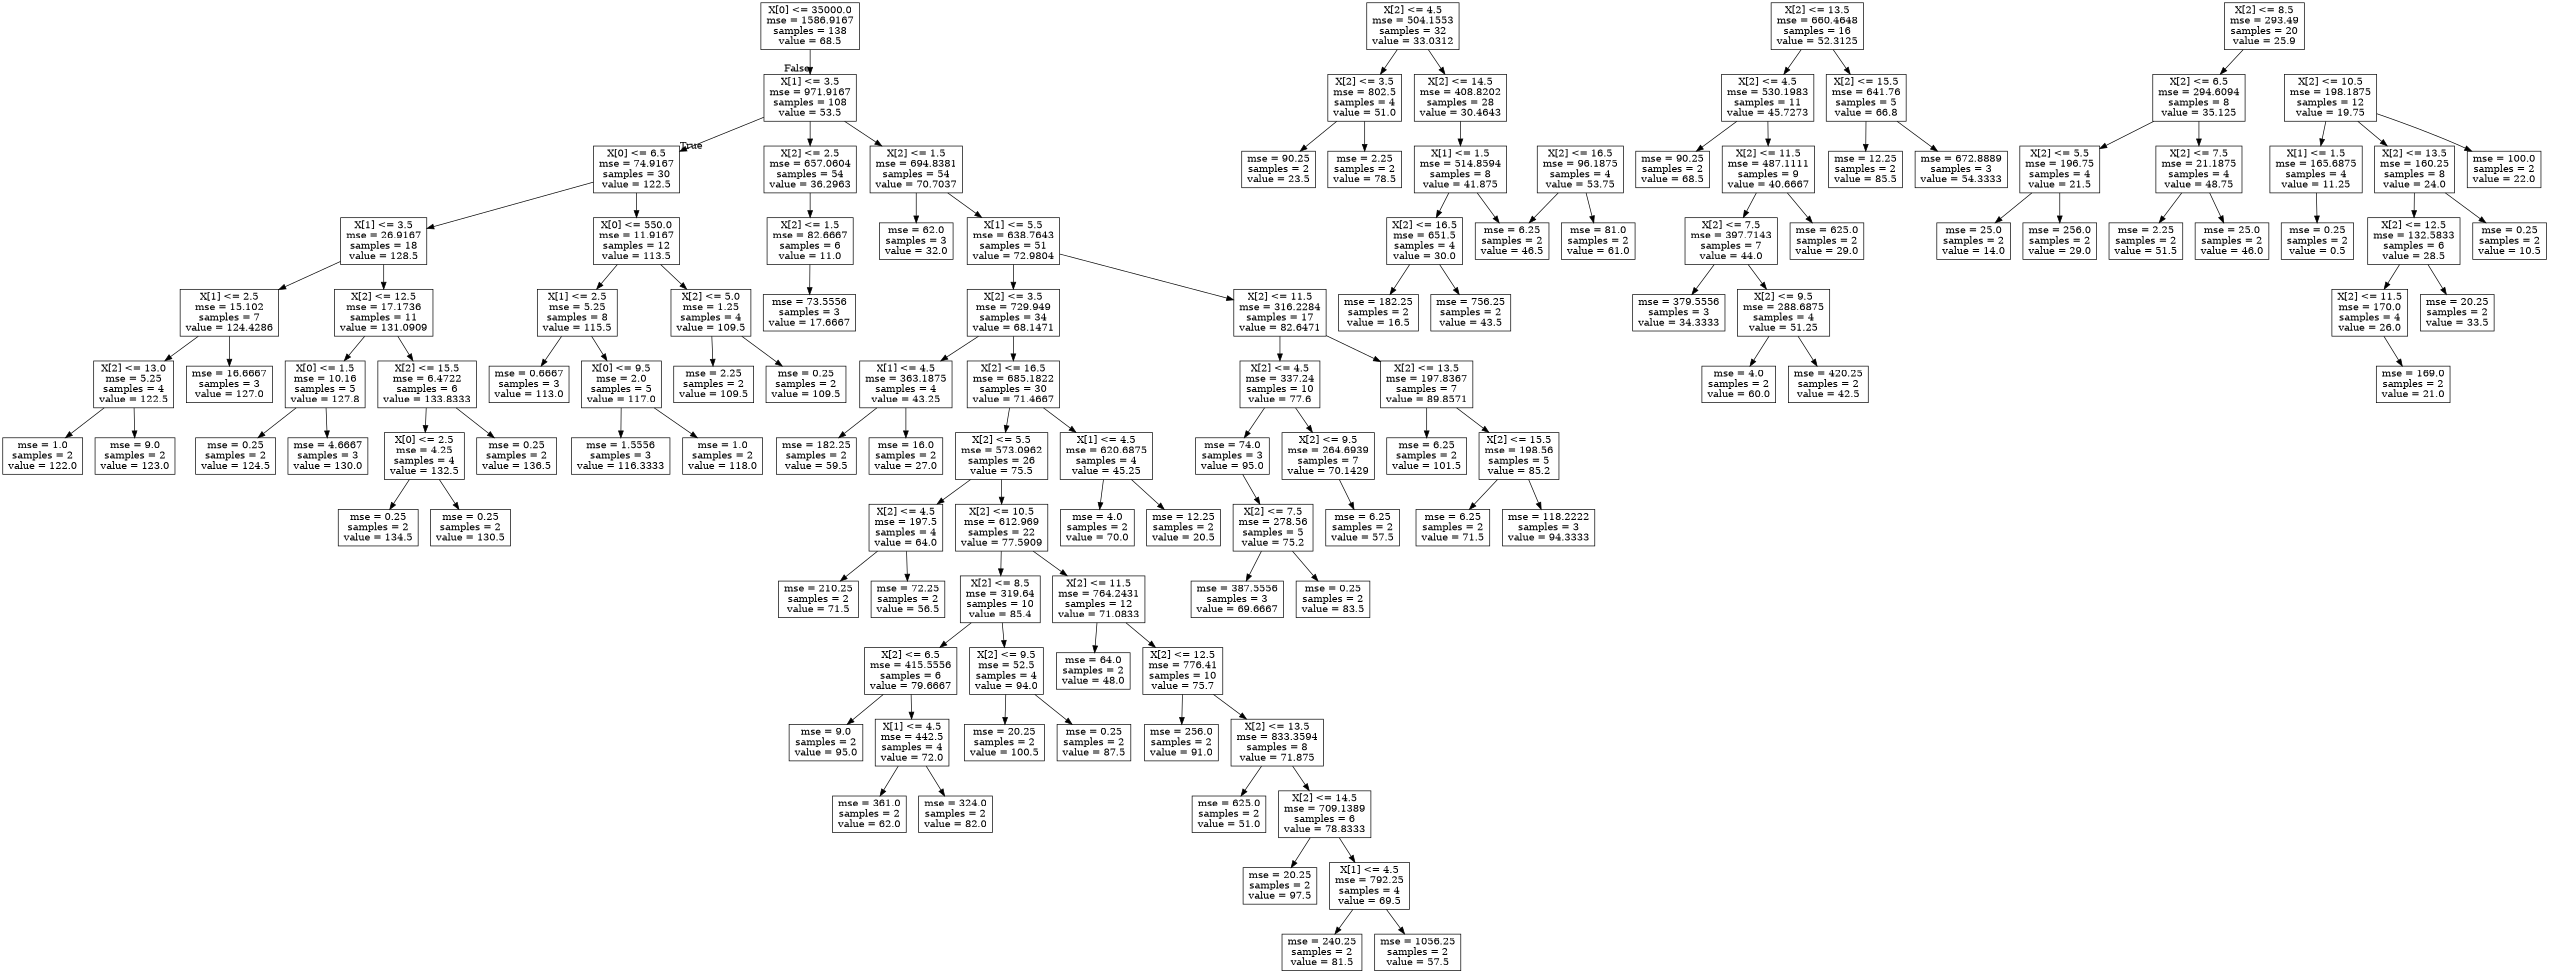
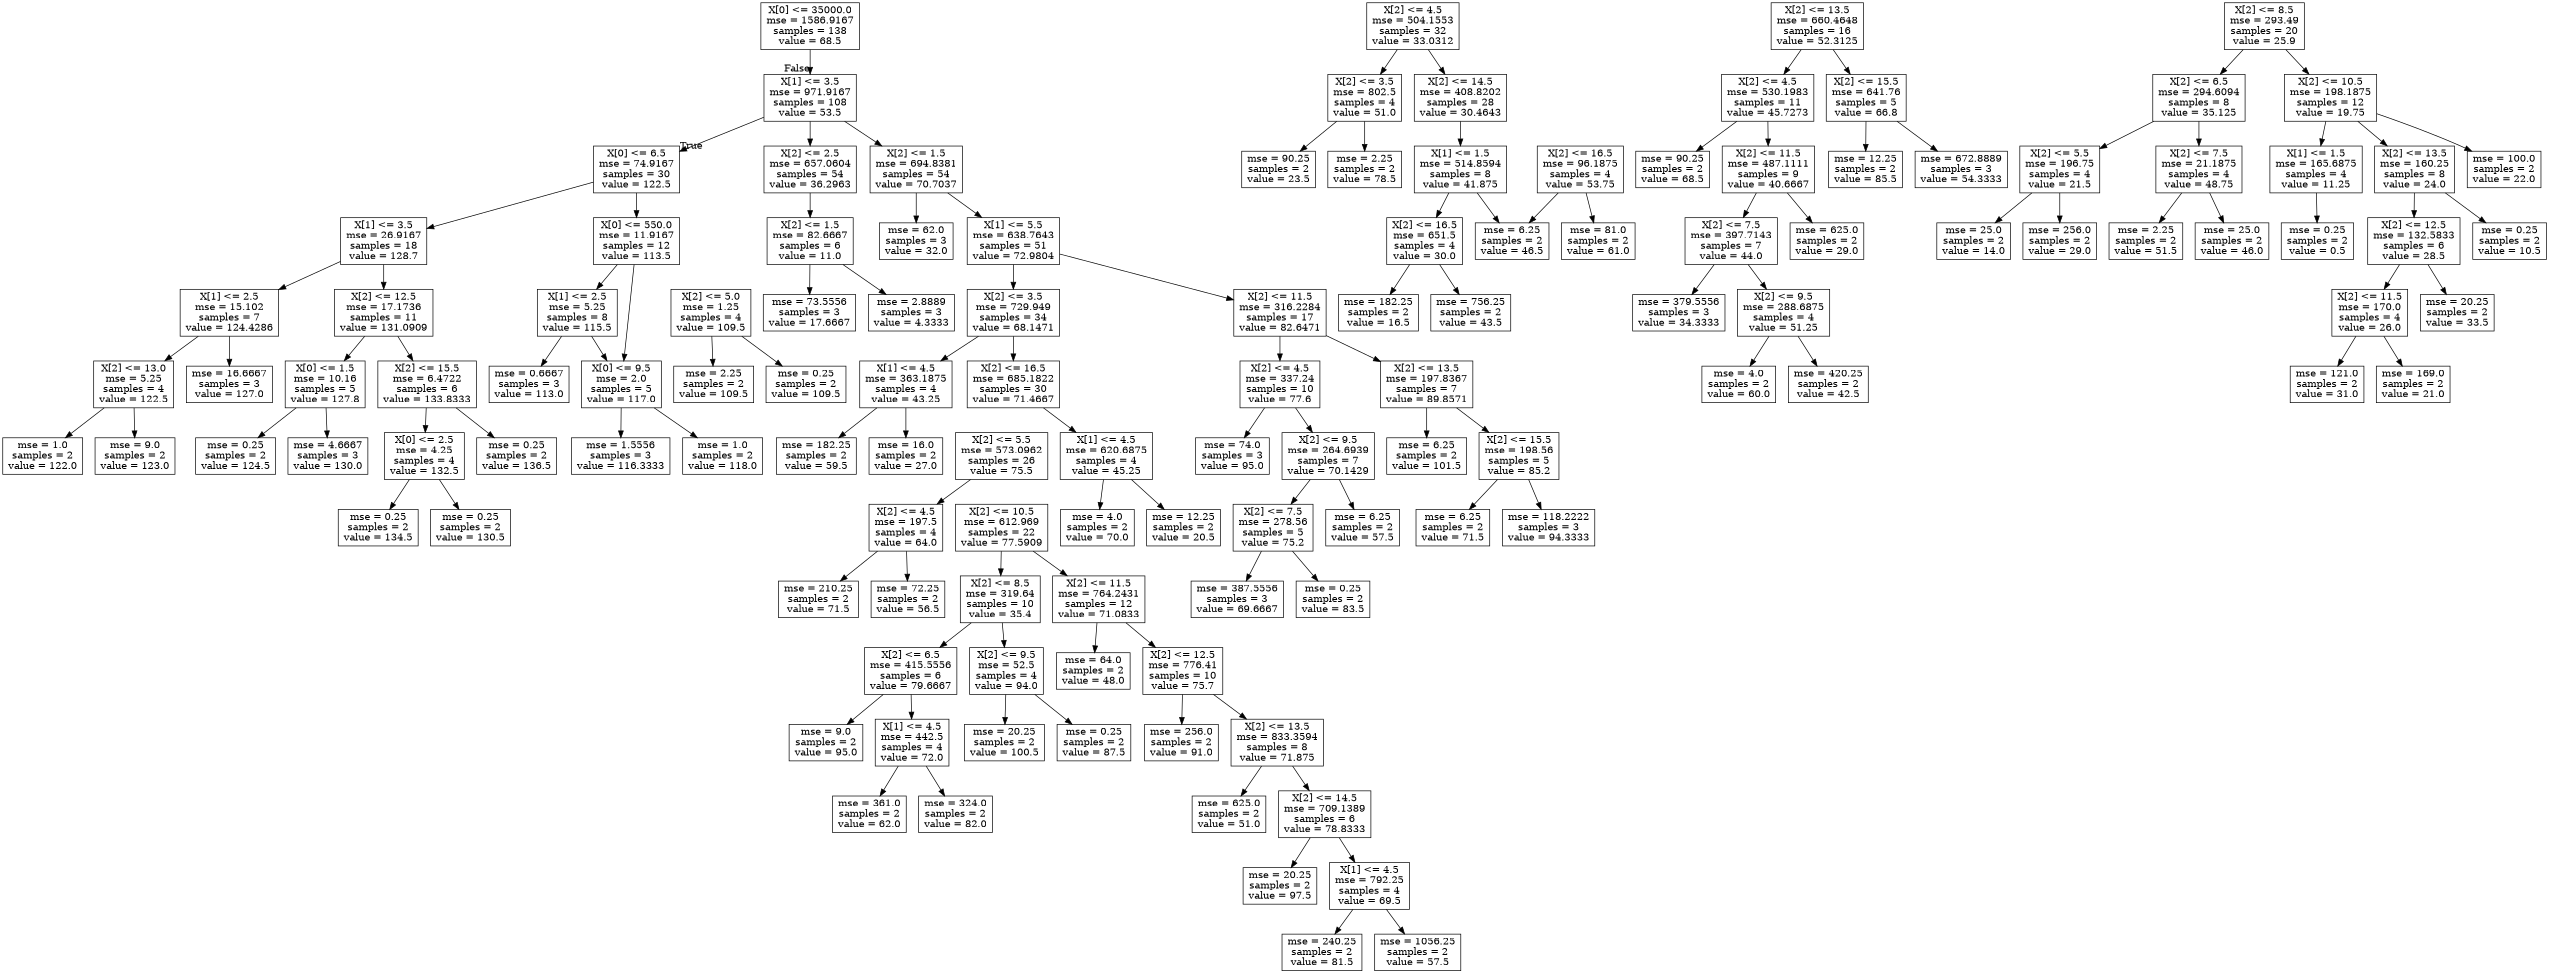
  digraph {
    node [shape=box]
    n1 [label="X[0] <= 35000.0\nmse = 1586.9167\nsamples = 138\nvalue = 68.5"]
    n2 [label="X[1] <= 3.5\nmse = 971.9167\nsamples = 108\nvalue = 53.5"]
    n3 [label="X[0] <= 6.5\nmse = 74.9167\nsamples = 30\nvalue = 122.5"]
-   n4 [label="X[1] <= 3.5\nmse = 26.9167\nsamples = 18\nvalue = 128.5"]
+   n4 [label="X[1] <= 3.5\nmse = 26.9167\nsamples = 18\nvalue = 128.7"]
    n5 [label="X[0] <= 550.0\nmse = 11.9167\nsamples = 12\nvalue = 113.5"]
    n6 [label="X[2] <= 2.5\nmse = 657.0604\nsamples = 54\nvalue = 36.2963"]
    n7 [label="X[2] <= 1.5\nmse = 694.8381\nsamples = 54\nvalue = 70.7037"]
    n8 [label="X[1] <= 2.5\nmse = 15.102\nsamples = 7\nvalue = 124.4286"]
    n9 [label="X[2] <= 12.5\nmse = 17.1736\nsamples = 11\nvalue = 131.0909"]
    n10 [label="X[1] <= 2.5\nmse = 5.25\nsamples = 8\nvalue = 115.5"]
    n11 [label="X[2] <= 5.0\nmse = 1.25\nsamples = 4\nvalue = 109.5"]
    n12 [label="X[2] <= 13.0\nmse = 5.25\nsamples = 4\nvalue = 122.5"]
    n13 [label="mse = 16.6667\nsamples = 3\nvalue = 127.0"]
    n14 [label="X[0] <= 1.5\nmse = 10.16\nsamples = 5\nvalue = 127.8"]
    n15 [label="X[2] <= 15.5\nmse = 6.4722\nsamples = 6\nvalue = 133.8333"]
    n16 [label="mse = 1.0\nsamples = 2\nvalue = 122.0"]
    n17 [label="mse = 9.0\nsamples = 2\nvalue = 123.0"]
    n18 [label="mse = 0.25\nsamples = 2\nvalue = 124.5"]
    n19 [label="mse = 4.6667\nsamples = 3\nvalue = 130.0"]
    n20 [label="X[0] <= 2.5\nmse = 4.25\nsamples = 4\nvalue = 132.5"]
    n21 [label="mse = 0.25\nsamples = 2\nvalue = 136.5"]
    n22 [label="mse = 0.25\nsamples = 2\nvalue = 134.5"]
    n23 [label="mse = 0.25\nsamples = 2\nvalue = 130.5"]
    n24 [label="mse = 0.6667\nsamples = 3\nvalue = 113.0"]
    n25 [label="X[0] <= 9.5\nmse = 2.0\nsamples = 5\nvalue = 117.0"]
    n26 [label="mse = 2.25\nsamples = 2\nvalue = 109.5"]
    n27 [label="mse = 0.25\nsamples = 2\nvalue = 109.5"]
    n28 [label="mse = 1.5556\nsamples = 3\nvalue = 116.3333"]
    n29 [label="mse = 1.0\nsamples = 2\nvalue = 118.0"]
    n30 [label="X[2] <= 1.5\nmse = 82.6667\nsamples = 6\nvalue = 11.0"]
    n31 [label="mse = 62.0\nsamples = 3\nvalue = 32.0"]
    n32 [label="X[1] <= 5.5\nmse = 638.7643\nsamples = 51\nvalue = 72.9804"]
    n33 [label="mse = 73.5556\nsamples = 3\nvalue = 17.6667"]
+   n34 [label="mse = 2.8889\nsamples = 3\nvalue = 4.3333"]
    n35 [label="X[2] <= 4.5\nmse = 504.1553\nsamples = 32\nvalue = 33.0312"]
    n36 [label="X[2] <= 3.5\nmse = 802.5\nsamples = 4\nvalue = 51.0"]
    n37 [label="X[2] <= 14.5\nmse = 408.8202\nsamples = 28\nvalue = 30.4643"]
    n38 [label="X[2] <= 13.5\nmse = 660.4648\nsamples = 16\nvalue = 52.3125"]
    n39 [label="X[2] <= 4.5\nmse = 530.1983\nsamples = 11\nvalue = 45.7273"]
    n40 [label="X[2] <= 15.5\nmse = 641.76\nsamples = 5\nvalue = 66.8"]
    n41 [label="mse = 90.25\nsamples = 2\nvalue = 23.5"]
    n42 [label="mse = 2.25\nsamples = 2\nvalue = 78.5"]
    n43 [label="X[1] <= 1.5\nmse = 514.8594\nsamples = 8\nvalue = 41.875"]
    n44 [label="X[2] <= 8.5\nmse = 293.49\nsamples = 20\nvalue = 25.9"]
    n45 [label="X[2] <= 6.5\nmse = 294.6094\nsamples = 8\nvalue = 35.125"]
    n46 [label="X[2] <= 10.5\nmse = 198.1875\nsamples = 12\nvalue = 19.75"]
    n47 [label="X[2] <= 16.5\nmse = 651.5\nsamples = 4\nvalue = 30.0"]
    n48 [label="mse = 6.25\nsamples = 2\nvalue = 46.5"]
    n49 [label="X[2] <= 5.5\nmse = 196.75\nsamples = 4\nvalue = 21.5"]
    n50 [label="X[2] <= 7.5\nmse = 21.1875\nsamples = 4\nvalue = 48.75"]
    n51 [label="X[1] <= 1.5\nmse = 165.6875\nsamples = 4\nvalue = 11.25"]
    n52 [label="X[2] <= 13.5\nmse = 160.25\nsamples = 8\nvalue = 24.0"]
    n53 [label="mse = 100.0\nsamples = 2\nvalue = 22.0"]
    n54 [label="mse = 25.0\nsamples = 2\nvalue = 14.0"]
    n55 [label="mse = 256.0\nsamples = 2\nvalue = 29.0"]
    n56 [label="mse = 2.25\nsamples = 2\nvalue = 51.5"]
    n57 [label="mse = 25.0\nsamples = 2\nvalue = 46.0"]
    n58 [label="mse = 0.25\nsamples = 2\nvalue = 0.5"]
    n59 [label="X[2] <= 12.5\nmse = 132.5833\nsamples = 6\nvalue = 28.5"]
    n60 [label="mse = 0.25\nsamples = 2\nvalue = 10.5"]
    n61 [label="X[2] <= 11.5\nmse = 170.0\nsamples = 4\nvalue = 26.0"]
    n62 [label="mse = 20.25\nsamples = 2\nvalue = 33.5"]
+   n63 [label="mse = 121.0\nsamples = 2\nvalue = 31.0"]
    n64 [label="mse = 169.0\nsamples = 2\nvalue = 21.0"]
    n65 [label="mse = 182.25\nsamples = 2\nvalue = 16.5"]
    n66 [label="mse = 756.25\nsamples = 2\nvalue = 43.5"]
    n67 [label="X[2] <= 16.5\nmse = 96.1875\nsamples = 4\nvalue = 53.75"]
    n68 [label="mse = 81.0\nsamples = 2\nvalue = 61.0"]
    n69 [label="mse = 90.25\nsamples = 2\nvalue = 68.5"]
    n70 [label="X[2] <= 11.5\nmse = 487.1111\nsamples = 9\nvalue = 40.6667"]
    n71 [label="mse = 12.25\nsamples = 2\nvalue = 85.5"]
    n72 [label="mse = 672.8889\nsamples = 3\nvalue = 54.3333"]
    n73 [label="X[2] <= 7.5\nmse = 397.7143\nsamples = 7\nvalue = 44.0"]
    n74 [label="mse = 625.0\nsamples = 2\nvalue = 29.0"]
    n75 [label="mse = 379.5556\nsamples = 3\nvalue = 34.3333"]
    n76 [label="X[2] <= 9.5\nmse = 288.6875\nsamples = 4\nvalue = 51.25"]
    n77 [label="mse = 4.0\nsamples = 2\nvalue = 60.0"]
    n78 [label="mse = 420.25\nsamples = 2\nvalue = 42.5"]
    n79 [label="X[2] <= 3.5\nmse = 729.949\nsamples = 34\nvalue = 68.1471"]
    n80 [label="X[2] <= 11.5\nmse = 316.2284\nsamples = 17\nvalue = 82.6471"]
    n81 [label="X[1] <= 4.5\nmse = 363.1875\nsamples = 4\nvalue = 43.25"]
    n82 [label="X[2] <= 16.5\nmse = 685.1822\nsamples = 30\nvalue = 71.4667"]
    n83 [label="X[2] <= 4.5\nmse = 337.24\nsamples = 10\nvalue = 77.6"]
    n84 [label="X[2] <= 13.5\nmse = 197.8367\nsamples = 7\nvalue = 89.8571"]
    n85 [label="mse = 182.25\nsamples = 2\nvalue = 59.5"]
    n86 [label="mse = 16.0\nsamples = 2\nvalue = 27.0"]
    n87 [label="X[2] <= 5.5\nmse = 573.0962\nsamples = 26\nvalue = 75.5"]
    n88 [label="X[1] <= 4.5\nmse = 620.6875\nsamples = 4\nvalue = 45.25"]
    n89 [label="X[2] <= 4.5\nmse = 197.5\nsamples = 4\nvalue = 64.0"]
    n90 [label="X[2] <= 10.5\nmse = 612.969\nsamples = 22\nvalue = 77.5909"]
    n91 [label="mse = 4.0\nsamples = 2\nvalue = 70.0"]
    n92 [label="mse = 12.25\nsamples = 2\nvalue = 20.5"]
    n93 [label="mse = 210.25\nsamples = 2\nvalue = 71.5"]
    n94 [label="mse = 72.25\nsamples = 2\nvalue = 56.5"]
-   n95 [label="X[2] <= 8.5\nmse = 319.64\nsamples = 10\nvalue = 85.4"]
+   n95 [label="X[2] <= 8.5\nmse = 319.64\nsamples = 10\nvalue = 35.4"]
    n96 [label="X[2] <= 11.5\nmse = 764.2431\nsamples = 12\nvalue = 71.0833"]
    n97 [label="X[2] <= 6.5\nmse = 415.5556\nsamples = 6\nvalue = 79.6667"]
    n98 [label="X[2] <= 9.5\nmse = 52.5\nsamples = 4\nvalue = 94.0"]
    n99 [label="mse = 64.0\nsamples = 2\nvalue = 48.0"]
    n100 [label="X[2] <= 12.5\nmse = 776.41\nsamples = 10\nvalue = 75.7"]
    n101 [label="mse = 9.0\nsamples = 2\nvalue = 95.0"]
    n102 [label="X[1] <= 4.5\nmse = 442.5\nsamples = 4\nvalue = 72.0"]
    n103 [label="mse = 20.25\nsamples = 2\nvalue = 100.5"]
    n104 [label="mse = 0.25\nsamples = 2\nvalue = 87.5"]
    n105 [label="mse = 361.0\nsamples = 2\nvalue = 62.0"]
    n106 [label="mse = 324.0\nsamples = 2\nvalue = 82.0"]
    n107 [label="mse = 256.0\nsamples = 2\nvalue = 91.0"]
    n108 [label="X[2] <= 13.5\nmse = 833.3594\nsamples = 8\nvalue = 71.875"]
    n109 [label="mse = 625.0\nsamples = 2\nvalue = 51.0"]
    n110 [label="X[2] <= 14.5\nmse = 709.1389\nsamples = 6\nvalue = 78.8333"]
    n111 [label="mse = 20.25\nsamples = 2\nvalue = 97.5"]
    n112 [label="X[1] <= 4.5\nmse = 792.25\nsamples = 4\nvalue = 69.5"]
    n113 [label="mse = 240.25\nsamples = 2\nvalue = 81.5"]
    n114 [label="mse = 1056.25\nsamples = 2\nvalue = 57.5"]
    n115 [label="mse = 74.0\nsamples = 3\nvalue = 95.0"]
    n116 [label="X[2] <= 9.5\nmse = 264.6939\nsamples = 7\nvalue = 70.1429"]
    n117 [label="mse = 6.25\nsamples = 2\nvalue = 101.5"]
    n118 [label="X[2] <= 15.5\nmse = 198.56\nsamples = 5\nvalue = 85.2"]
    n119 [label="X[2] <= 7.5\nmse = 278.56\nsamples = 5\nvalue = 75.2"]
    n120 [label="mse = 6.25\nsamples = 2\nvalue = 57.5"]
    n121 [label="mse = 387.5556\nsamples = 3\nvalue = 69.6667"]
    n122 [label="mse = 0.25\nsamples = 2\nvalue = 83.5"]
    n123 [label="mse = 6.25\nsamples = 2\nvalue = 71.5"]
    n124 [label="mse = 118.2222\nsamples = 3\nvalue = 94.3333"]
    n1 -> n2 [headlabel=False labelangle=-45 labeldistance=2.5]
    n2 -> n3 [headlabel=True labelangle=45 labeldistance=2.5]
    n2 -> n6
    n2 -> n7
    n3 -> n4
    n3 -> n5
    n4 -> n8
    n4 -> n9
    n5 -> n10
-   n5 -> n11
+   n5 -> n25
    n6 -> n30
    n7 -> n31
    n7 -> n32
    n8 -> n12
    n8 -> n13
    n9 -> n14
    n9 -> n15
    n10 -> n24
    n10 -> n25
    n11 -> n26
    n11 -> n27
    n12 -> n16
    n12 -> n17
    n14 -> n18
    n14 -> n19
    n15 -> n20
    n15 -> n21
    n20 -> n22
    n20 -> n23
    n25 -> n28
    n25 -> n29
    n30 -> n33
+   n30 -> n34
    n32 -> n79
    n32 -> n80
    n35 -> n36
    n35 -> n37
    n36 -> n41
    n36 -> n42
    n37 -> n43
    n38 -> n39
    n38 -> n40
    n39 -> n69
    n39 -> n70
    n40 -> n71
    n40 -> n72
    n43 -> n47
    n43 -> n48
    n44 -> n45
+   n44 -> n46
    n45 -> n49
    n45 -> n50
    n46 -> n51
    n46 -> n52
    n46 -> n53
    n47 -> n65
    n47 -> n66
    n49 -> n54
    n49 -> n55
    n50 -> n56
    n50 -> n57
    n51 -> n58
    n52 -> n59
    n52 -> n60
    n59 -> n61
    n59 -> n62
+   n61 -> n63
    n61 -> n64
    n67 -> n48
    n67 -> n68
    n70 -> n73
    n70 -> n74
    n73 -> n75
    n73 -> n76
    n76 -> n77
    n76 -> n78
    n79 -> n81
    n79 -> n82
    n80 -> n83
    n80 -> n84
    n81 -> n85
    n81 -> n86
-   n82 -> n87
    n82 -> n88
    n83 -> n115
    n83 -> n116
    n84 -> n117
    n84 -> n118
    n87 -> n89
-   n87 -> n90
    n88 -> n91
    n88 -> n92
    n89 -> n93
    n89 -> n94
    n90 -> n95
    n90 -> n96
    n95 -> n97
    n95 -> n98
    n96 -> n99
    n96 -> n100
    n97 -> n101
    n97 -> n102
    n98 -> n103
    n98 -> n104
    n100 -> n107
    n100 -> n108
    n102 -> n105
    n102 -> n106
    n108 -> n109
    n108 -> n110
    n110 -> n111
    n110 -> n112
    n112 -> n113
    n112 -> n114
-   n115 -> n119
+   n116 -> n119
    n116 -> n120
    n118 -> n123
    n118 -> n124
    n119 -> n121
    n119 -> n122
  }
